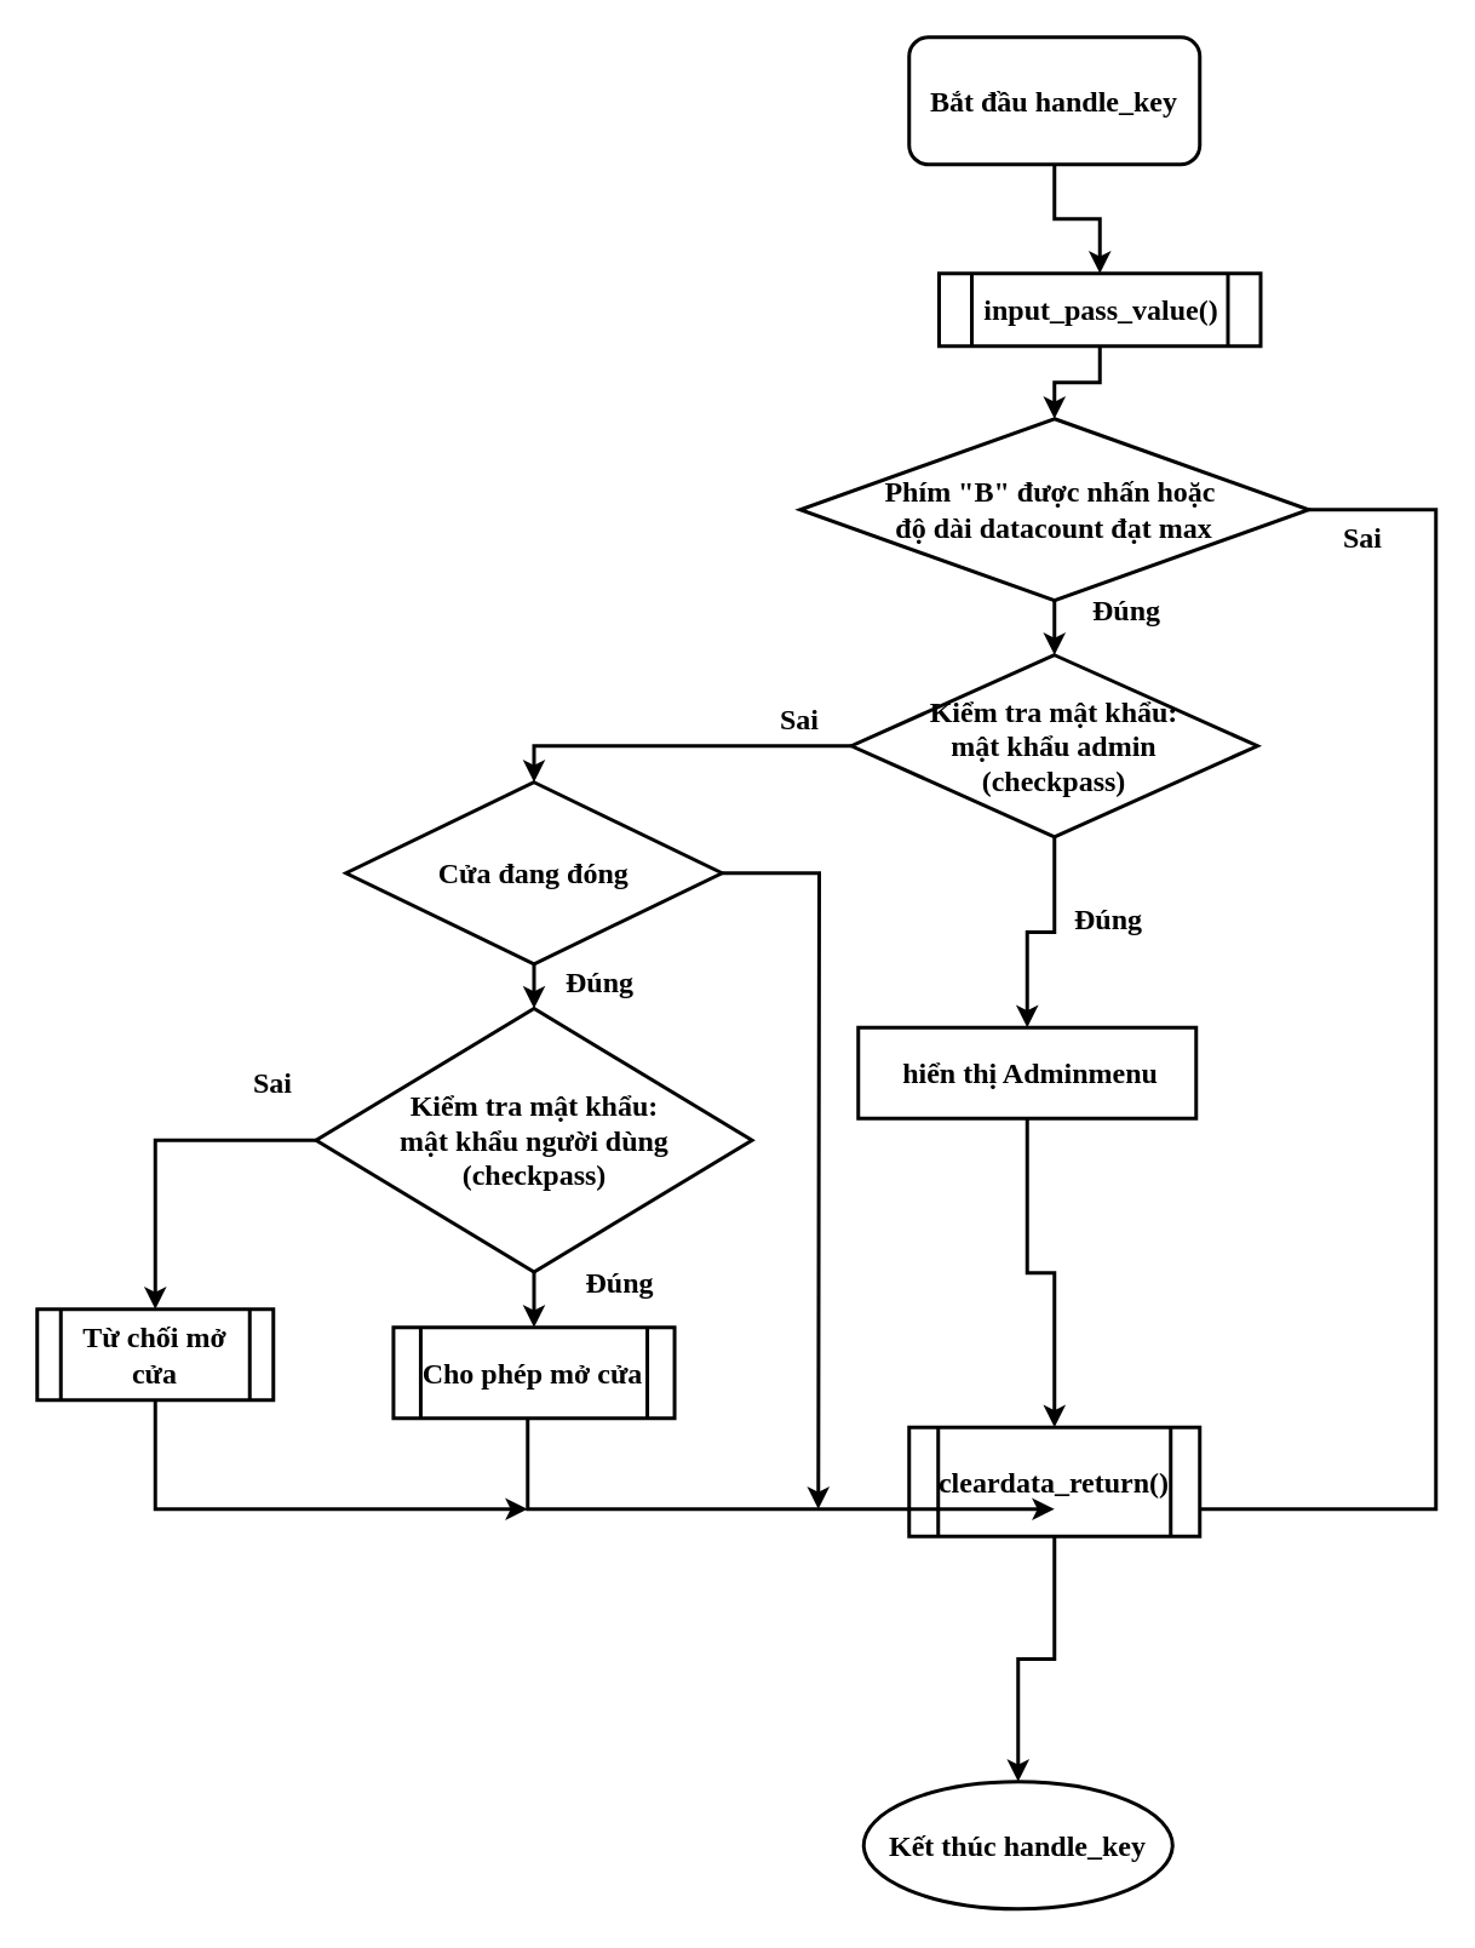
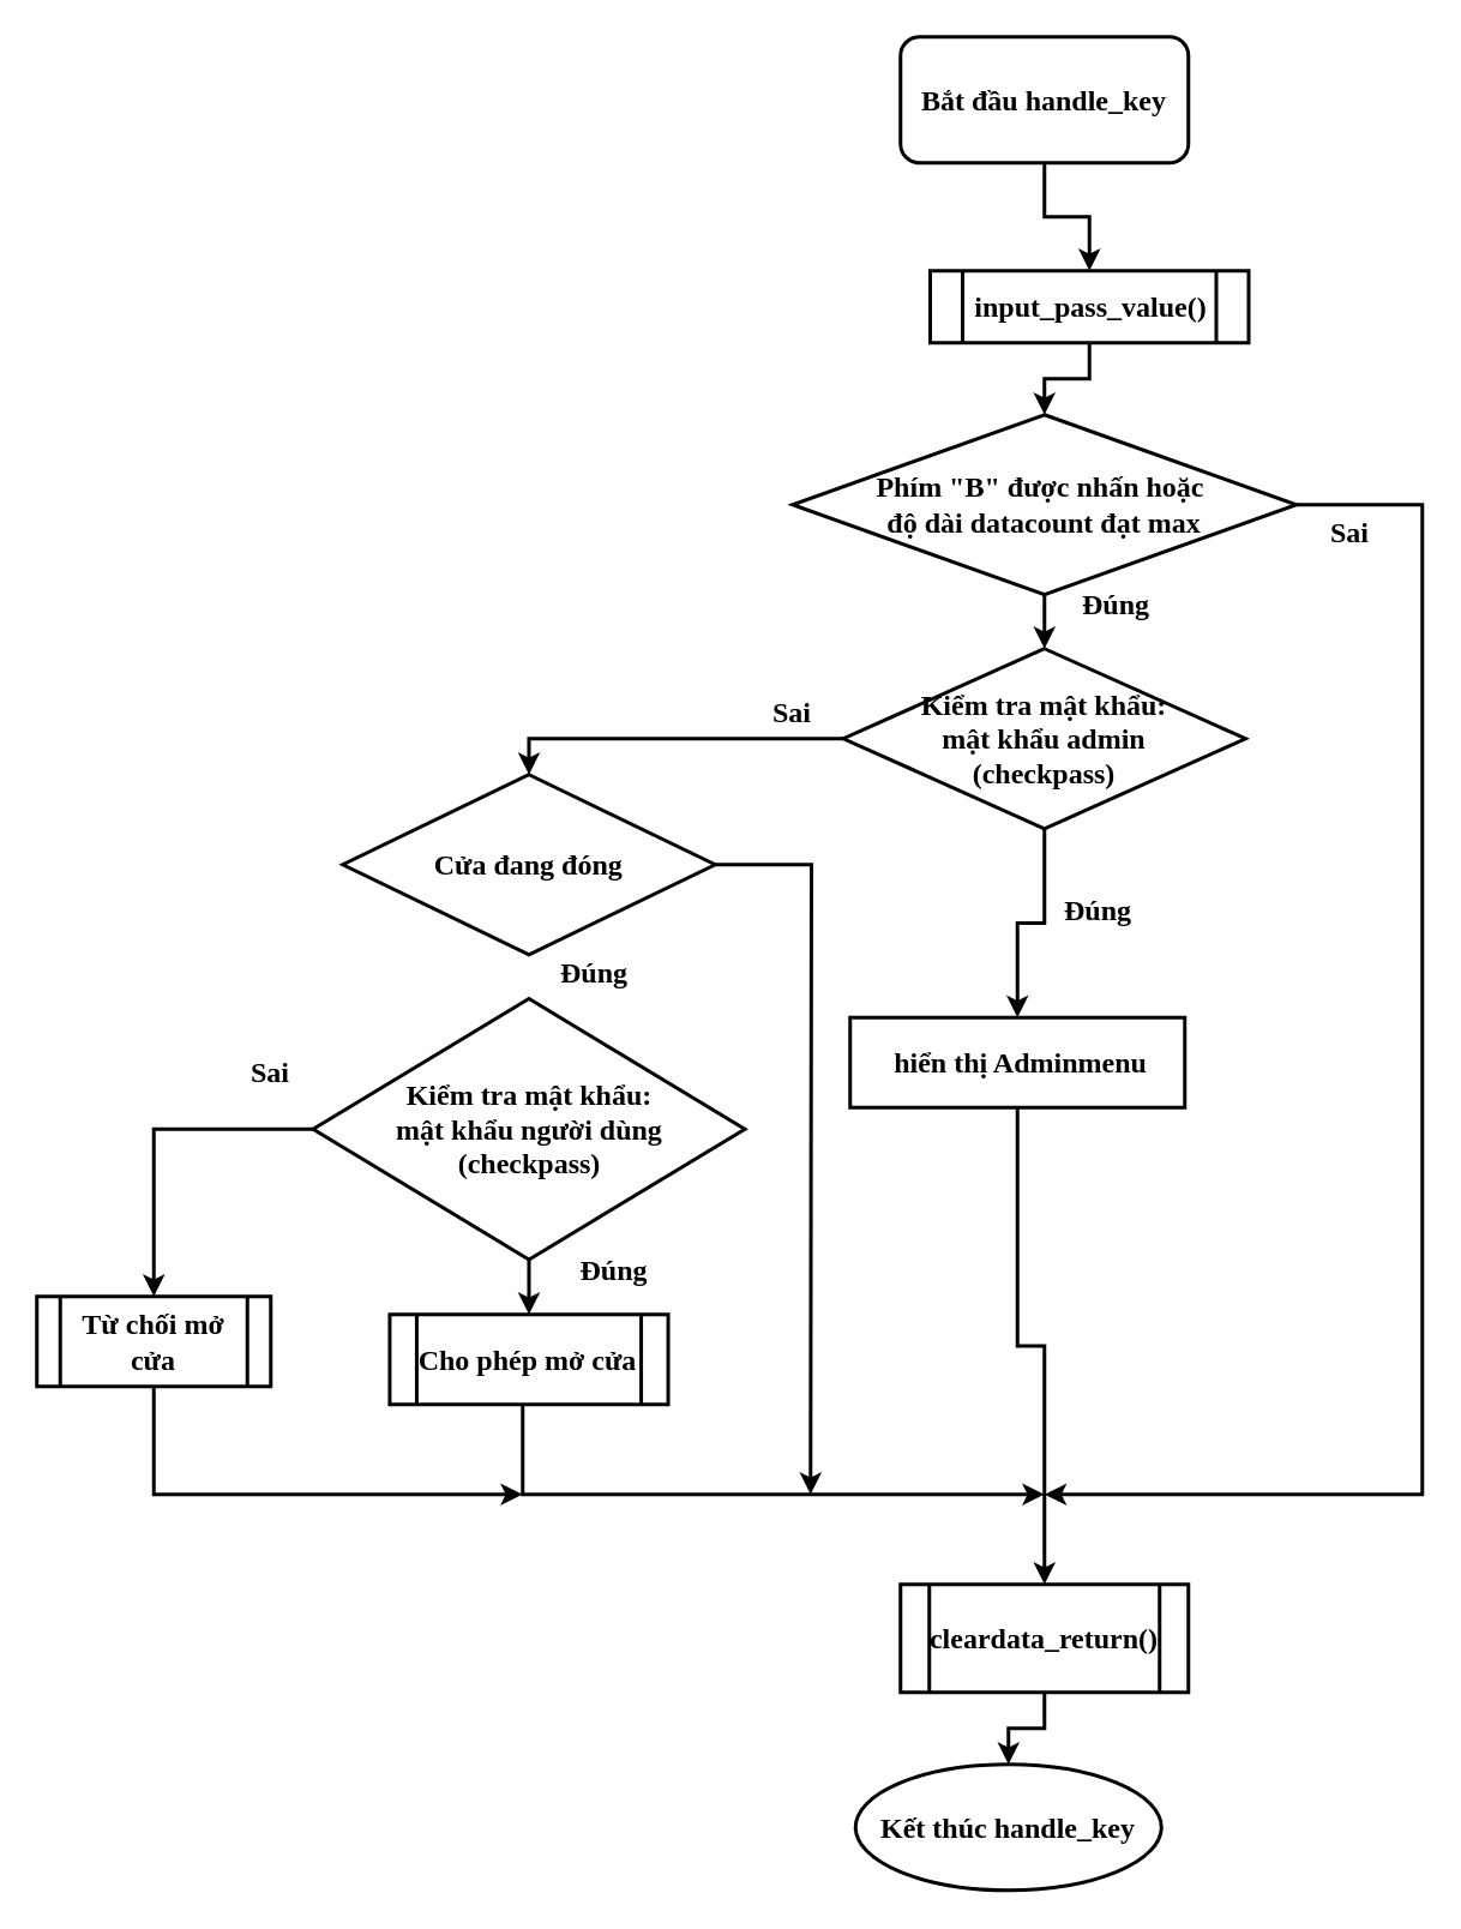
  <mxCell id="0" />
  <mxCell id="1" parent="0" />
  <mxCell id="2" style="edgeStyle=orthogonalEdgeStyle;rounded=0;orthogonalLoop=1;jettySize=auto;html=1;exitX=0.5;exitY=1;exitDx=0;exitDy=0;entryX=0.5;entryY=0;entryDx=0;entryDy=0;strokeWidth=2;fontFamily=Times New Roman;fontSize=16;align=center;fontStyle=1" parent="1" source="3" target="5" edge="1"><mxGeometry relative="1" as="geometry" /></mxCell>
  <mxCell id="3" value="Bắt đầu handle_key" style="whiteSpace=wrap;html=1;strokeWidth=2;fontFamily=Times New Roman;fontSize=16;align=center;fontStyle=1;rounded=1;" parent="1" vertex="1"><mxGeometry x="500" y="20" width="160" height="70" as="geometry" /></mxCell>
  <mxCell id="4" style="edgeStyle=orthogonalEdgeStyle;rounded=0;orthogonalLoop=1;jettySize=auto;html=1;exitX=0.5;exitY=1;exitDx=0;exitDy=0;entryX=0.5;entryY=0;entryDx=0;entryDy=0;strokeWidth=2;fontFamily=Times New Roman;fontSize=16;align=center;fontStyle=1" parent="1" source="5" target="8" edge="1"><mxGeometry relative="1" as="geometry" /></mxCell>
  <mxCell id="5" value="input_pass_value()" style="shape=process;whiteSpace=wrap;html=1;backgroundOutline=1;strokeWidth=2;fontFamily=Times New Roman;fontSize=16;align=center;fontStyle=1" parent="1" vertex="1"><mxGeometry x="516.5" y="150" width="177" height="40" as="geometry" /></mxCell>
  <mxCell id="6" style="edgeStyle=orthogonalEdgeStyle;rounded=0;orthogonalLoop=1;jettySize=auto;html=1;exitX=0.5;exitY=1;exitDx=0;exitDy=0;entryX=0.5;entryY=0;entryDx=0;entryDy=0;strokeWidth=2;fontFamily=Times New Roman;fontSize=16;align=center;fontStyle=1" parent="1" source="8" target="11" edge="1"><mxGeometry relative="1" as="geometry" /></mxCell>
  <mxCell id="7" style="edgeStyle=orthogonalEdgeStyle;rounded=0;orthogonalLoop=1;jettySize=auto;html=1;exitX=1;exitY=0.5;exitDx=0;exitDy=0;strokeWidth=2;fontFamily=Times New Roman;fontSize=16;align=center;fontStyle=1" parent="1" source="8" edge="1"><mxGeometry relative="1" as="geometry"><mxPoint x="580" y="830" as="targetPoint" /><Array as="points"><mxPoint x="790" y="280" /><mxPoint x="790" y="830" /></Array></mxGeometry></mxCell>
  <mxCell id="8" value="Phím &quot;B&quot; được nhấn hoặc&amp;nbsp;&lt;br&gt;độ dài datacount đạt max" style="rhombus;whiteSpace=wrap;html=1;strokeWidth=2;fontFamily=Times New Roman;fontSize=16;align=center;fontStyle=1" parent="1" vertex="1"><mxGeometry x="440" y="230" width="280" height="100" as="geometry" /></mxCell>
  <mxCell id="9" style="edgeStyle=orthogonalEdgeStyle;rounded=0;orthogonalLoop=1;jettySize=auto;html=1;exitX=0;exitY=0.5;exitDx=0;exitDy=0;entryX=0.5;entryY=0;entryDx=0;entryDy=0;strokeWidth=2;fontFamily=Times New Roman;fontSize=16;align=center;fontStyle=1" parent="1" source="11" target="21" edge="1"><mxGeometry relative="1" as="geometry" /></mxCell>
  <mxCell id="10" style="edgeStyle=orthogonalEdgeStyle;rounded=0;orthogonalLoop=1;jettySize=auto;html=1;exitX=0.5;exitY=1;exitDx=0;exitDy=0;entryX=0.5;entryY=0;entryDx=0;entryDy=0;strokeWidth=2;fontFamily=Times New Roman;fontSize=16;align=center;fontStyle=1" parent="1" source="11" target="15" edge="1"><mxGeometry relative="1" as="geometry" /></mxCell>
  <mxCell id="11" value="Kiểm tra mật khẩu:&lt;br style=&quot;border-color: var(--border-color);&quot;&gt;mật khẩu admin&lt;br style=&quot;border-color: var(--border-color);&quot;&gt;(checkpass)" style="rhombus;whiteSpace=wrap;html=1;strokeWidth=2;fontFamily=Times New Roman;fontSize=16;align=center;fontStyle=1" parent="1" vertex="1"><mxGeometry x="468.25" y="360" width="223.5" height="100" as="geometry" /></mxCell>
  <mxCell id="12" style="edgeStyle=orthogonalEdgeStyle;rounded=0;orthogonalLoop=1;jettySize=auto;html=1;exitX=0.5;exitY=1;exitDx=0;exitDy=0;entryX=0.5;entryY=0;entryDx=0;entryDy=0;strokeWidth=2;fontFamily=Times New Roman;fontSize=16;align=center;fontStyle=1" parent="1" source="13" target="26" edge="1"><mxGeometry relative="1" as="geometry" /></mxCell>
- <mxCell id="13" value="cleardata_return()" style="shape=process;whiteSpace=wrap;html=1;backgroundOutline=1;strokeWidth=2;fontFamily=Times New Roman;fontSize=16;align=center;fontStyle=1" parent="1" vertex="1"><mxGeometry x="500" y="785" width="160" height="60" as="geometry" /></mxCell>
+ <mxCell id="13" value="cleardata_return()" style="shape=process;whiteSpace=wrap;html=1;backgroundOutline=1;strokeWidth=2;fontFamily=Times New Roman;fontSize=16;align=center;fontStyle=1" parent="1" vertex="1"><mxGeometry x="500" y="880" width="160" height="60" as="geometry" /></mxCell>
  <mxCell id="14" style="edgeStyle=orthogonalEdgeStyle;rounded=0;orthogonalLoop=1;jettySize=auto;html=1;exitX=0.5;exitY=1;exitDx=0;exitDy=0;strokeWidth=2;fontFamily=Times New Roman;fontSize=16;align=center;fontStyle=1" parent="1" source="15" target="13" edge="1"><mxGeometry relative="1" as="geometry" /></mxCell>
  <mxCell id="15" value="&amp;nbsp;hiển thị Adminmenu" style="rounded=0;whiteSpace=wrap;html=1;strokeWidth=2;fontFamily=Times New Roman;fontSize=16;align=center;fontStyle=1" parent="1" vertex="1"><mxGeometry x="472" y="565" width="186" height="50" as="geometry" /></mxCell>
  <mxCell id="16" style="edgeStyle=orthogonalEdgeStyle;rounded=0;orthogonalLoop=1;jettySize=auto;html=1;exitX=0.5;exitY=1;exitDx=0;exitDy=0;entryX=0.5;entryY=0;entryDx=0;entryDy=0;strokeWidth=2;fontFamily=Times New Roman;fontSize=16;align=center;fontStyle=1" parent="1" source="18" target="22" edge="1"><mxGeometry relative="1" as="geometry" /></mxCell>
  <mxCell id="17" style="edgeStyle=orthogonalEdgeStyle;rounded=0;orthogonalLoop=1;jettySize=auto;html=1;exitX=0;exitY=0.5;exitDx=0;exitDy=0;entryX=0.5;entryY=0;entryDx=0;entryDy=0;strokeWidth=2;fontFamily=Times New Roman;fontSize=16;align=center;fontStyle=1" parent="1" source="18" target="24" edge="1"><mxGeometry relative="1" as="geometry"><mxPoint x="85" y="640" as="targetPoint" /></mxGeometry></mxCell>
  <mxCell id="18" value="Kiểm tra mật khẩu:&lt;br&gt;mật khẩu người dùng&lt;br&gt;(checkpass)" style="rhombus;whiteSpace=wrap;html=1;strokeWidth=2;fontFamily=Times New Roman;fontSize=16;align=center;fontStyle=1" parent="1" vertex="1"><mxGeometry x="173.51" y="554.5" width="240" height="145" as="geometry" /></mxCell>
- <mxCell id="19" style="edgeStyle=orthogonalEdgeStyle;rounded=0;orthogonalLoop=1;jettySize=auto;html=1;exitX=0.5;exitY=1;exitDx=0;exitDy=0;entryX=0.5;entryY=0;entryDx=0;entryDy=0;strokeWidth=2;fontFamily=Times New Roman;fontSize=16;align=center;fontStyle=1" parent="1" source="21" target="18" edge="1"><mxGeometry relative="1" as="geometry" /></mxCell>
  <mxCell id="20" style="edgeStyle=orthogonalEdgeStyle;rounded=0;orthogonalLoop=1;jettySize=auto;html=1;exitX=1;exitY=0.5;exitDx=0;exitDy=0;strokeWidth=2;" parent="1" source="21" edge="1"><mxGeometry relative="1" as="geometry"><mxPoint x="450" y="830" as="targetPoint" /></mxGeometry></mxCell>
  <mxCell id="21" value="Cửa đang đóng" style="rhombus;whiteSpace=wrap;html=1;strokeWidth=2;fontFamily=Times New Roman;fontSize=16;align=center;fontStyle=1" parent="1" vertex="1"><mxGeometry x="190" y="430" width="207" height="100" as="geometry" /></mxCell>
  <mxCell id="22" value="Cho phép mở cửa" style="shape=process;whiteSpace=wrap;html=1;backgroundOutline=1;strokeWidth=2;fontFamily=Times New Roman;fontSize=16;align=center;fontStyle=1" parent="1" vertex="1"><mxGeometry x="216.12" y="730" width="154.75" height="50" as="geometry" /></mxCell>
  <mxCell id="23" style="edgeStyle=orthogonalEdgeStyle;rounded=0;orthogonalLoop=1;jettySize=auto;html=1;exitX=0.5;exitY=1;exitDx=0;exitDy=0;strokeWidth=2;fontFamily=Times New Roman;fontSize=16;align=center;fontStyle=1" parent="1" source="24" edge="1"><mxGeometry relative="1" as="geometry"><mxPoint x="290" y="830" as="targetPoint" /><Array as="points"><mxPoint x="85" y="830" /><mxPoint x="290" y="830" /></Array></mxGeometry></mxCell>
  <mxCell id="24" value="&lt;div style=&quot;font-size: 16px;&quot;&gt;Từ chối mở cửa&lt;/div&gt;" style="shape=process;whiteSpace=wrap;html=1;backgroundOutline=1;strokeWidth=2;fontFamily=Times New Roman;fontSize=16;align=center;fontStyle=1" parent="1" vertex="1"><mxGeometry x="20" y="720" width="130" height="50" as="geometry" /></mxCell>
  <mxCell id="25" value="" style="endArrow=classic;html=1;rounded=0;strokeWidth=2;fontFamily=Times New Roman;fontSize=16;align=center;fontStyle=1;" parent="1" edge="1"><mxGeometry width="50" height="50" relative="1" as="geometry"><mxPoint x="290" y="780" as="sourcePoint" /><mxPoint x="580" y="830" as="targetPoint" /><Array as="points"><mxPoint x="290" y="830" /></Array></mxGeometry></mxCell>
  <mxCell id="26" value="Kết thúc handle_key" style="ellipse;whiteSpace=wrap;html=1;strokeWidth=2;fontFamily=Times New Roman;fontSize=16;align=center;fontStyle=1" parent="1" vertex="1"><mxGeometry x="475" y="980" width="170" height="70" as="geometry" /></mxCell>
  <mxCell id="27" value="Đúng" style="text;html=1;strokeColor=none;fillColor=none;align=center;verticalAlign=middle;whiteSpace=wrap;rounded=0;fontSize=16;fontFamily=Times New Roman;fontStyle=1" parent="1" vertex="1"><mxGeometry x="590" y="320" width="60" height="30" as="geometry" /></mxCell>
  <mxCell id="28" value="Đúng" style="text;html=1;strokeColor=none;fillColor=none;align=center;verticalAlign=middle;whiteSpace=wrap;rounded=0;fontSize=16;fontFamily=Times New Roman;fontStyle=1" parent="1" vertex="1"><mxGeometry x="580" y="490" width="60" height="30" as="geometry" /></mxCell>
  <mxCell id="29" value="Đúng" style="text;html=1;strokeColor=none;fillColor=none;align=center;verticalAlign=middle;whiteSpace=wrap;rounded=0;fontSize=16;fontFamily=Times New Roman;fontStyle=1" parent="1" vertex="1"><mxGeometry x="300" y="525" width="60" height="30" as="geometry" /></mxCell>
  <mxCell id="30" value="Đúng" style="text;html=1;strokeColor=none;fillColor=none;align=center;verticalAlign=middle;whiteSpace=wrap;rounded=0;fontSize=16;fontFamily=Times New Roman;fontStyle=1" parent="1" vertex="1"><mxGeometry x="310.87" y="690" width="60" height="30" as="geometry" /></mxCell>
  <mxCell id="31" value="Sai" style="text;html=1;strokeColor=none;fillColor=none;align=center;verticalAlign=middle;whiteSpace=wrap;rounded=0;fontSize=16;fontFamily=Times New Roman;fontStyle=1" parent="1" vertex="1"><mxGeometry x="720" y="280" width="60" height="30" as="geometry" /></mxCell>
  <mxCell id="32" value="Sai" style="text;html=1;strokeColor=none;fillColor=none;align=center;verticalAlign=middle;whiteSpace=wrap;rounded=0;fontSize=16;fontFamily=Times New Roman;fontStyle=1" parent="1" vertex="1"><mxGeometry x="410" y="380" width="60" height="30" as="geometry" /></mxCell>
  <mxCell id="33" value="Sai" style="text;html=1;strokeColor=none;fillColor=none;align=center;verticalAlign=middle;whiteSpace=wrap;rounded=0;fontSize=16;fontFamily=Times New Roman;fontStyle=1" parent="1" vertex="1"><mxGeometry x="120" y="580" width="60" height="30" as="geometry" /></mxCell>
